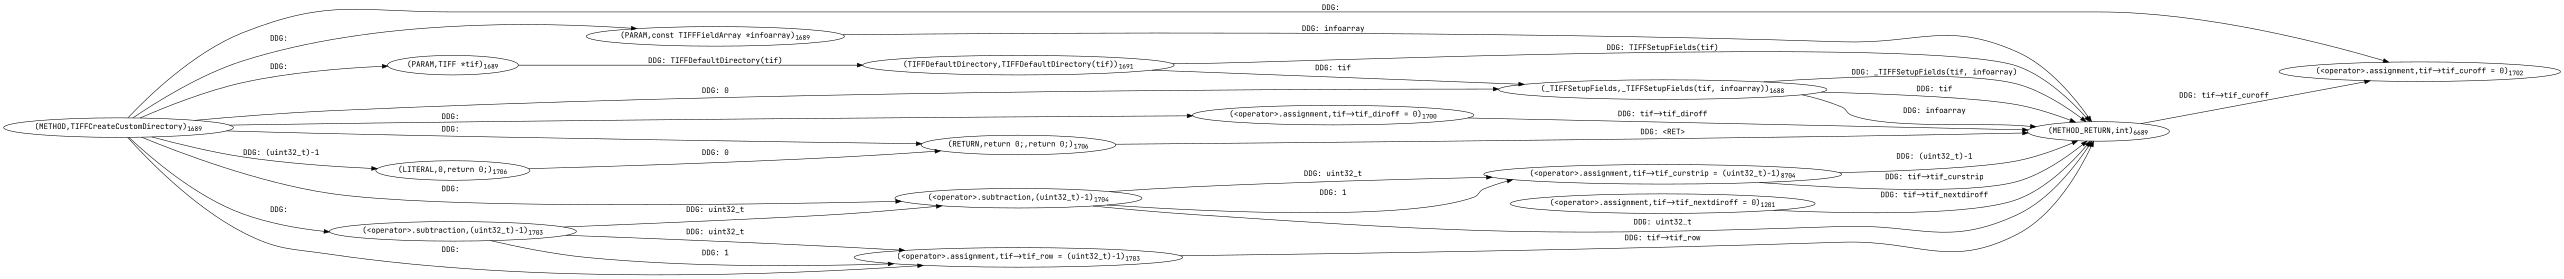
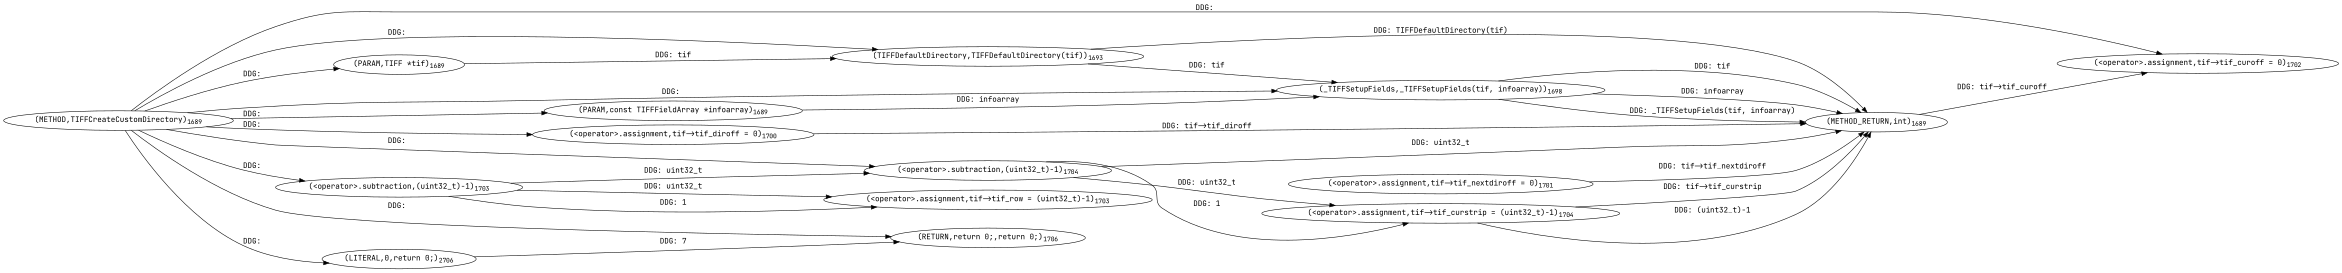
  digraph {
    fontname="JetBrains Mono"
    rankdir=LR
    node [fontname="JetBrains Mono"]
    edge [fontname="JetBrains Mono"]
    n1 [label=<(METHOD,TIFFCreateCustomDirectory)<SUB>1689</SUB>>]
    n2 [label=<(PARAM,TIFF *tif)<SUB>1689</SUB>>]
    n3 [label=<(PARAM,const TIFFFieldArray *infoarray)<SUB>1689</SUB>>]
-   n4 [label=<(TIFFDefaultDirectory,TIFFDefaultDirectory(tif))<SUB>1691</SUB>>]
-   n5 [label=<(_TIFFSetupFields,_TIFFSetupFields(tif, infoarray))<SUB>1688</SUB>>]
+   n4 [label=<(TIFFDefaultDirectory,TIFFDefaultDirectory(tif))<SUB>1693</SUB>>]
+   n5 [label=<(_TIFFSetupFields,_TIFFSetupFields(tif, infoarray))<SUB>1698</SUB>>]
    n6 [label=<(&lt;operator&gt;.assignment,tif-&gt;tif_diroff = 0)<SUB>1700</SUB>>]
    n7 [label=<(&lt;operator&gt;.assignment,tif-&gt;tif_curoff = 0)<SUB>1702</SUB>>]
    n8 [label=<(RETURN,return 0;,return 0;)<SUB>1706</SUB>>]
-   n9 [label=<(LITERAL,0,return 0;)<SUB>1706</SUB>>]
+   n9 [label=<(LITERAL,0,return 0;)<SUB>2706</SUB>>]
    n10 [label=<(&lt;operator&gt;.subtraction,(uint32_t)-1)<SUB>1703</SUB>>]
    n11 [label=<(&lt;operator&gt;.subtraction,(uint32_t)-1)<SUB>1704</SUB>>]
-   n12 [label=<(METHOD_RETURN,int)<SUB>6689</SUB>>]
-   n13 [label=<(&lt;operator&gt;.assignment,tif-&gt;tif_nextdiroff = 0)<SUB>1201</SUB>>]
+   n12 [label=<(METHOD_RETURN,int)<SUB>1689</SUB>>]
+   n13 [label=<(&lt;operator&gt;.assignment,tif-&gt;tif_nextdiroff = 0)<SUB>1701</SUB>>]
    n14 [label=<(&lt;operator&gt;.assignment,tif-&gt;tif_row = (uint32_t)-1)<SUB>1703</SUB>>]
-   n15 [label=<(&lt;operator&gt;.assignment,tif-&gt;tif_curstrip = (uint32_t)-1)<SUB>8704</SUB>>]
+   n15 [label=<(&lt;operator&gt;.assignment,tif-&gt;tif_curstrip = (uint32_t)-1)<SUB>1704</SUB>>]
    n1 -> n2 [label="DDG: "]
    n1 -> n3 [label="DDG: "]
-   n1 -> n14 [label="DDG: "]
-   n1 -> n5 [label="DDG: 0"]
+   n1 -> n4 [label="DDG: "]
+   n1 -> n5 [label="DDG: "]
    n1 -> n6 [label="DDG: "]
    n1 -> n7 [label="DDG: "]
    n1 -> n8 [label="DDG: "]
-   n1 -> n9 [label="DDG: (uint32_t)-1"]
+   n1 -> n9 [label="DDG: "]
    n1 -> n10 [label="DDG: "]
    n1 -> n11 [label="DDG: "]
-   n2 -> n4 [label="DDG: TIFFDefaultDirectory(tif)"]
-   n3 -> n12 [label="DDG: infoarray"]
+   n2 -> n4 [label="DDG: tif"]
+   n3 -> n5 [label="DDG: infoarray"]
    n4 -> n5 [label="DDG: tif"]
-   n4 -> n12 [label="DDG: TIFFSetupFields(tif)"]
+   n4 -> n12 [label="DDG: TIFFDefaultDirectory(tif)"]
    n5 -> n12 [label="DDG: tif"]
    n5 -> n12 [label="DDG: infoarray"]
    n5 -> n12 [label="DDG: _TIFFSetupFields(tif, infoarray)"]
    n6 -> n12 [label="DDG: tif-&gt;tif_diroff"]
-   n8 -> n12 [label="DDG: &lt;RET&gt;"]
-   n9 -> n8 [label="DDG: 0"]
+   n9 -> n8 [label="DDG: 7"]
    n10 -> n11 [label="DDG: uint32_t"]
    n10 -> n14 [label="DDG: uint32_t"]
    n10 -> n14 [label="DDG: 1"]
    n11 -> n12 [label="DDG: uint32_t"]
    n11 -> n15 [label="DDG: uint32_t"]
    n11 -> n15 [label="DDG: 1"]
    n12 -> n7 [label="DDG: tif-&gt;tif_curoff"]
    n13 -> n12 [label="DDG: tif-&gt;tif_nextdiroff"]
-   n14 -> n12 [label="DDG: tif-&gt;tif_row"]
    n15 -> n12 [label="DDG: tif-&gt;tif_curstrip"]
    n15 -> n12 [label="DDG: (uint32_t)-1"]
  }
